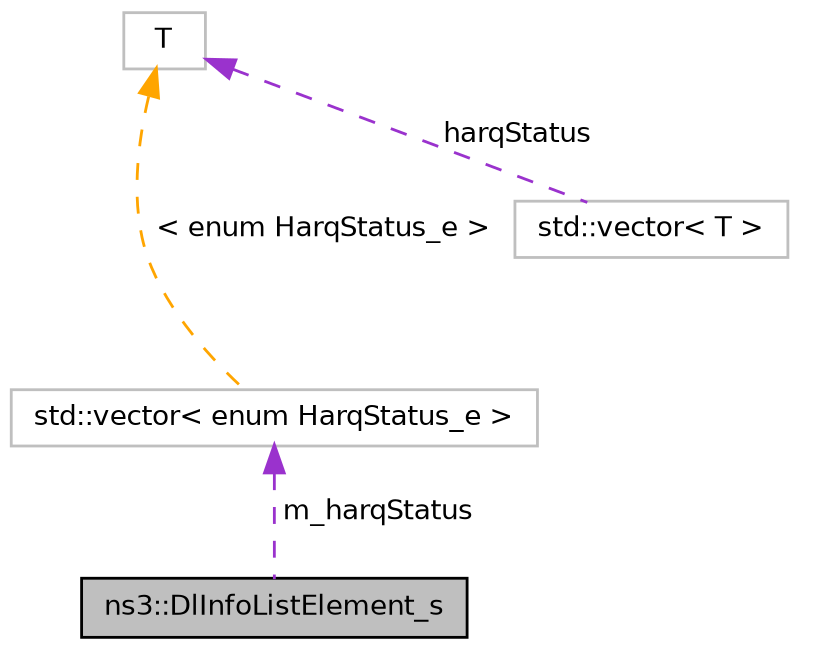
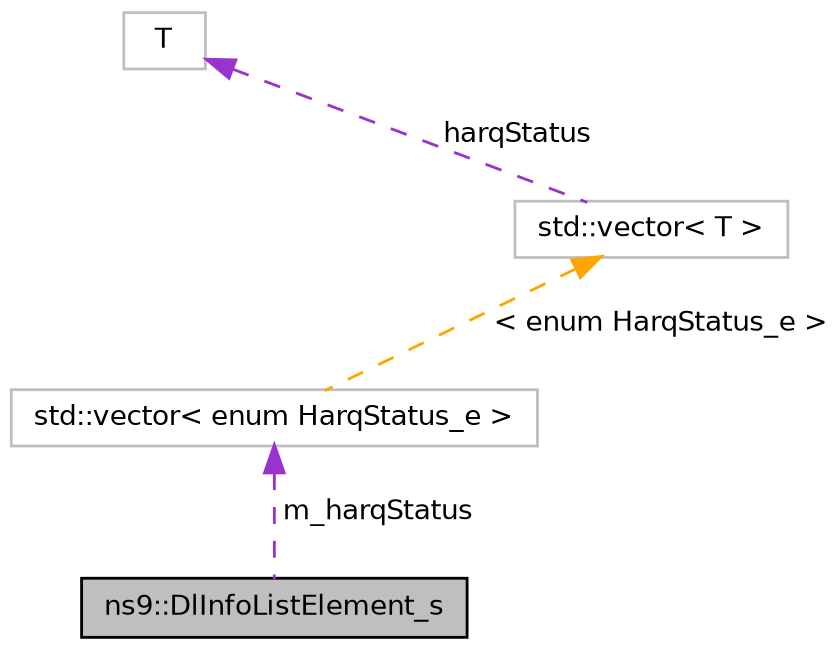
  digraph {
    node [color=grey75 fillcolor=white fontname=Helvetica fontsize=10 shape=record style=filled]
    edge [color=darkorchid3 dir=back fontname=Helvetica fontsize=10 labelfontname=Helvetica labelfontsize=10 style=dashed]
-   n1 [color=black fillcolor=grey75 fontcolor=black height=0.2 label="ns3::DlInfoListElement_s" width=0.4]
+   n1 [color=black fillcolor=grey75 fontcolor=black height=0.2 label="ns9::DlInfoListElement_s" width=0.4]
    n2 [height=0.2 label="std::vector\< enum HarqStatus_e \>" width=0.4]
    n3 [height=0.2 label="std::vector\< T \>" width=0.4]
    n4 [height=0.2 label=T width=0.4]
    n2 -> n1 [label=" m_harqStatus"]
-   n4 -> n2 [color=orange label=" \< enum HarqStatus_e \>"]
+   n3 -> n2 [color=orange label=" \< enum HarqStatus_e \>"]
    n4 -> n3 [label=" harqStatus"]
  }
